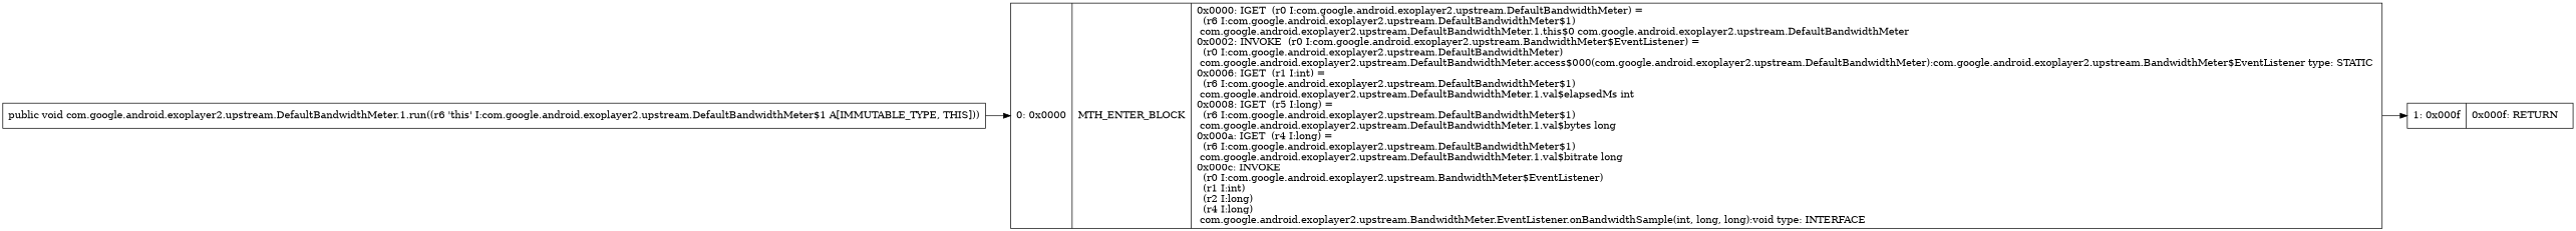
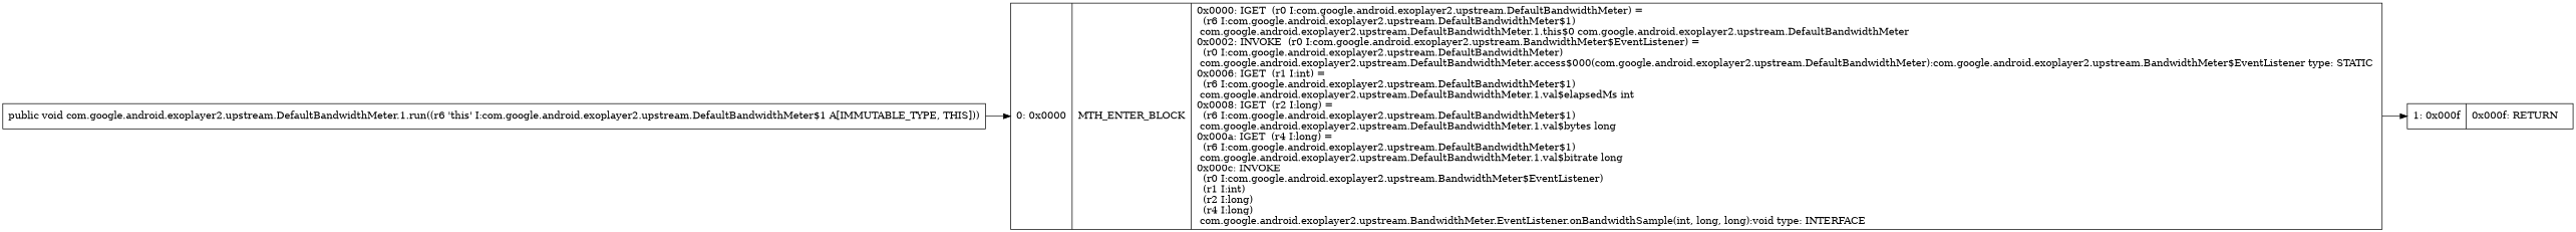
  digraph {
    rankdir=LR
    node [shape=record]
-   n1 [label="{0\:\ 0x0000|MTH_ENTER_BLOCK\l|0x0000: IGET  (r0 I:com.google.android.exoplayer2.upstream.DefaultBandwidthMeter) = \l  (r6 I:com.google.android.exoplayer2.upstream.DefaultBandwidthMeter$1)\l com.google.android.exoplayer2.upstream.DefaultBandwidthMeter.1.this$0 com.google.android.exoplayer2.upstream.DefaultBandwidthMeter \l0x0002: INVOKE  (r0 I:com.google.android.exoplayer2.upstream.BandwidthMeter$EventListener) = \l  (r0 I:com.google.android.exoplayer2.upstream.DefaultBandwidthMeter)\l com.google.android.exoplayer2.upstream.DefaultBandwidthMeter.access$000(com.google.android.exoplayer2.upstream.DefaultBandwidthMeter):com.google.android.exoplayer2.upstream.BandwidthMeter$EventListener type: STATIC \l0x0006: IGET  (r1 I:int) = \l  (r6 I:com.google.android.exoplayer2.upstream.DefaultBandwidthMeter$1)\l com.google.android.exoplayer2.upstream.DefaultBandwidthMeter.1.val$elapsedMs int \l0x0008: IGET  (r5 I:long) = \l  (r6 I:com.google.android.exoplayer2.upstream.DefaultBandwidthMeter$1)\l com.google.android.exoplayer2.upstream.DefaultBandwidthMeter.1.val$bytes long \l0x000a: IGET  (r4 I:long) = \l  (r6 I:com.google.android.exoplayer2.upstream.DefaultBandwidthMeter$1)\l com.google.android.exoplayer2.upstream.DefaultBandwidthMeter.1.val$bitrate long \l0x000c: INVOKE  \l  (r0 I:com.google.android.exoplayer2.upstream.BandwidthMeter$EventListener)\l  (r1 I:int)\l  (r2 I:long)\l  (r4 I:long)\l com.google.android.exoplayer2.upstream.BandwidthMeter.EventListener.onBandwidthSample(int, long, long):void type: INTERFACE \l}"]
+   n1 [label="{0\:\ 0x0000|MTH_ENTER_BLOCK\l|0x0000: IGET  (r0 I:com.google.android.exoplayer2.upstream.DefaultBandwidthMeter) = \l  (r6 I:com.google.android.exoplayer2.upstream.DefaultBandwidthMeter$1)\l com.google.android.exoplayer2.upstream.DefaultBandwidthMeter.1.this$0 com.google.android.exoplayer2.upstream.DefaultBandwidthMeter \l0x0002: INVOKE  (r0 I:com.google.android.exoplayer2.upstream.BandwidthMeter$EventListener) = \l  (r0 I:com.google.android.exoplayer2.upstream.DefaultBandwidthMeter)\l com.google.android.exoplayer2.upstream.DefaultBandwidthMeter.access$000(com.google.android.exoplayer2.upstream.DefaultBandwidthMeter):com.google.android.exoplayer2.upstream.BandwidthMeter$EventListener type: STATIC \l0x0006: IGET  (r1 I:int) = \l  (r6 I:com.google.android.exoplayer2.upstream.DefaultBandwidthMeter$1)\l com.google.android.exoplayer2.upstream.DefaultBandwidthMeter.1.val$elapsedMs int \l0x0008: IGET  (r2 I:long) = \l  (r6 I:com.google.android.exoplayer2.upstream.DefaultBandwidthMeter$1)\l com.google.android.exoplayer2.upstream.DefaultBandwidthMeter.1.val$bytes long \l0x000a: IGET  (r4 I:long) = \l  (r6 I:com.google.android.exoplayer2.upstream.DefaultBandwidthMeter$1)\l com.google.android.exoplayer2.upstream.DefaultBandwidthMeter.1.val$bitrate long \l0x000c: INVOKE  \l  (r0 I:com.google.android.exoplayer2.upstream.BandwidthMeter$EventListener)\l  (r1 I:int)\l  (r2 I:long)\l  (r4 I:long)\l com.google.android.exoplayer2.upstream.BandwidthMeter.EventListener.onBandwidthSample(int, long, long):void type: INTERFACE \l}"]
    n2 [label="{1\:\ 0x000f|0x000f: RETURN   \l}"]
    n3 [label="{public void com.google.android.exoplayer2.upstream.DefaultBandwidthMeter.1.run((r6 'this' I:com.google.android.exoplayer2.upstream.DefaultBandwidthMeter$1 A[IMMUTABLE_TYPE, THIS])) }"]
    n1 -> n2
    n3 -> n1
  }
